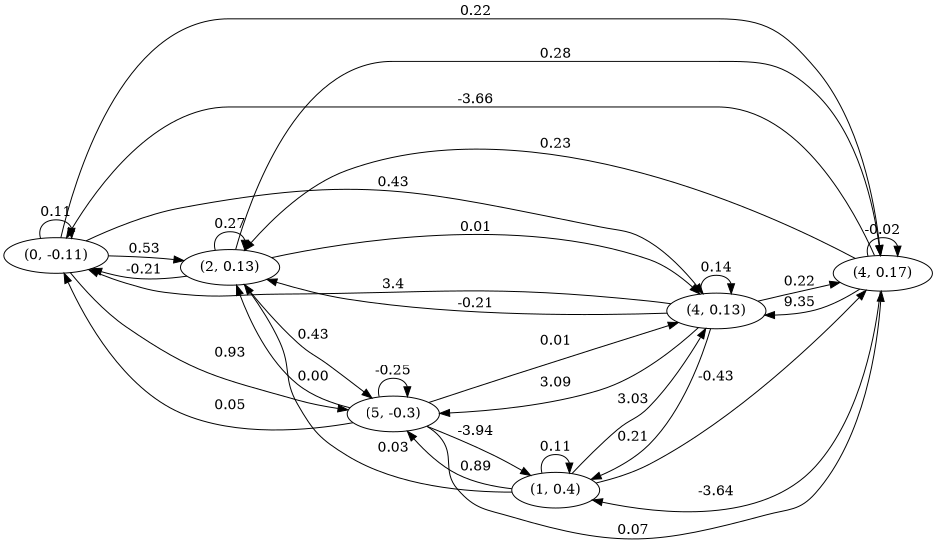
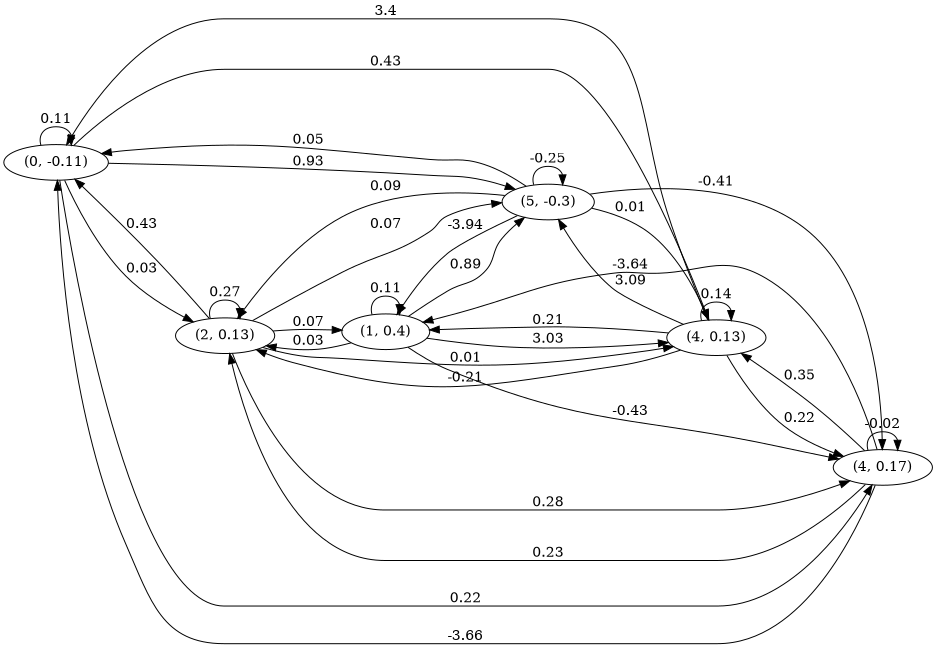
  digraph {
    rankdir=LR
    n1 [label="(0, -0.11)"]
    n2 [label="(2, 0.13)"]
    n3 [label="(4, 0.17)"]
    n4 [label="(4, 0.13)"]
    n5 [label="(5, -0.3)"]
    n6 [label="(1, 0.4)"]
    n1 -> n1 [label=0.11]
-   n1 -> n2 [label=0.53]
+   n1 -> n2 [label=0.03]
    n1 -> n3 [label=0.22]
    n1 -> n4 [label=0.43]
    n1 -> n5 [label=0.93]
-   n2 -> n1 [label=-0.21]
+   n2 -> n1 [label=0.43]
    n2 -> n2 [label=0.27]
    n2 -> n3 [label=0.28]
    n2 -> n4 [label=0.01]
-   n2 -> n5 [label=0.43]
+   n2 -> n5 [label=0.07]
+   n2 -> n6 [label=0.07]
    n3 -> n1 [label=-3.66]
    n3 -> n2 [label=0.23]
    n3 -> n3 [label=-0.02]
-   n3 -> n4 [label=9.35]
+   n3 -> n4 [label=0.35]
    n3 -> n6 [label=-3.64]
    n4 -> n1 [label=3.4]
    n4 -> n2 [label=-0.21]
    n4 -> n3 [label=0.22]
    n4 -> n4 [label=0.14]
    n4 -> n5 [label=3.09]
    n4 -> n6 [label=0.21]
    n5 -> n1 [label=0.05]
-   n5 -> n2 [label=0.00]
-   n5 -> n3 [label=0.07]
+   n5 -> n2 [label=0.09]
+   n5 -> n3 [label=-0.41]
    n5 -> n4 [label=0.01]
    n5 -> n5 [label=-0.25]
    n5 -> n6 [label=-3.94]
    n6 -> n2 [label=0.03]
    n6 -> n3 [label=-0.43]
    n6 -> n4 [label=3.03]
    n6 -> n5 [label=0.89]
    n6 -> n6 [label=0.11]
  }
